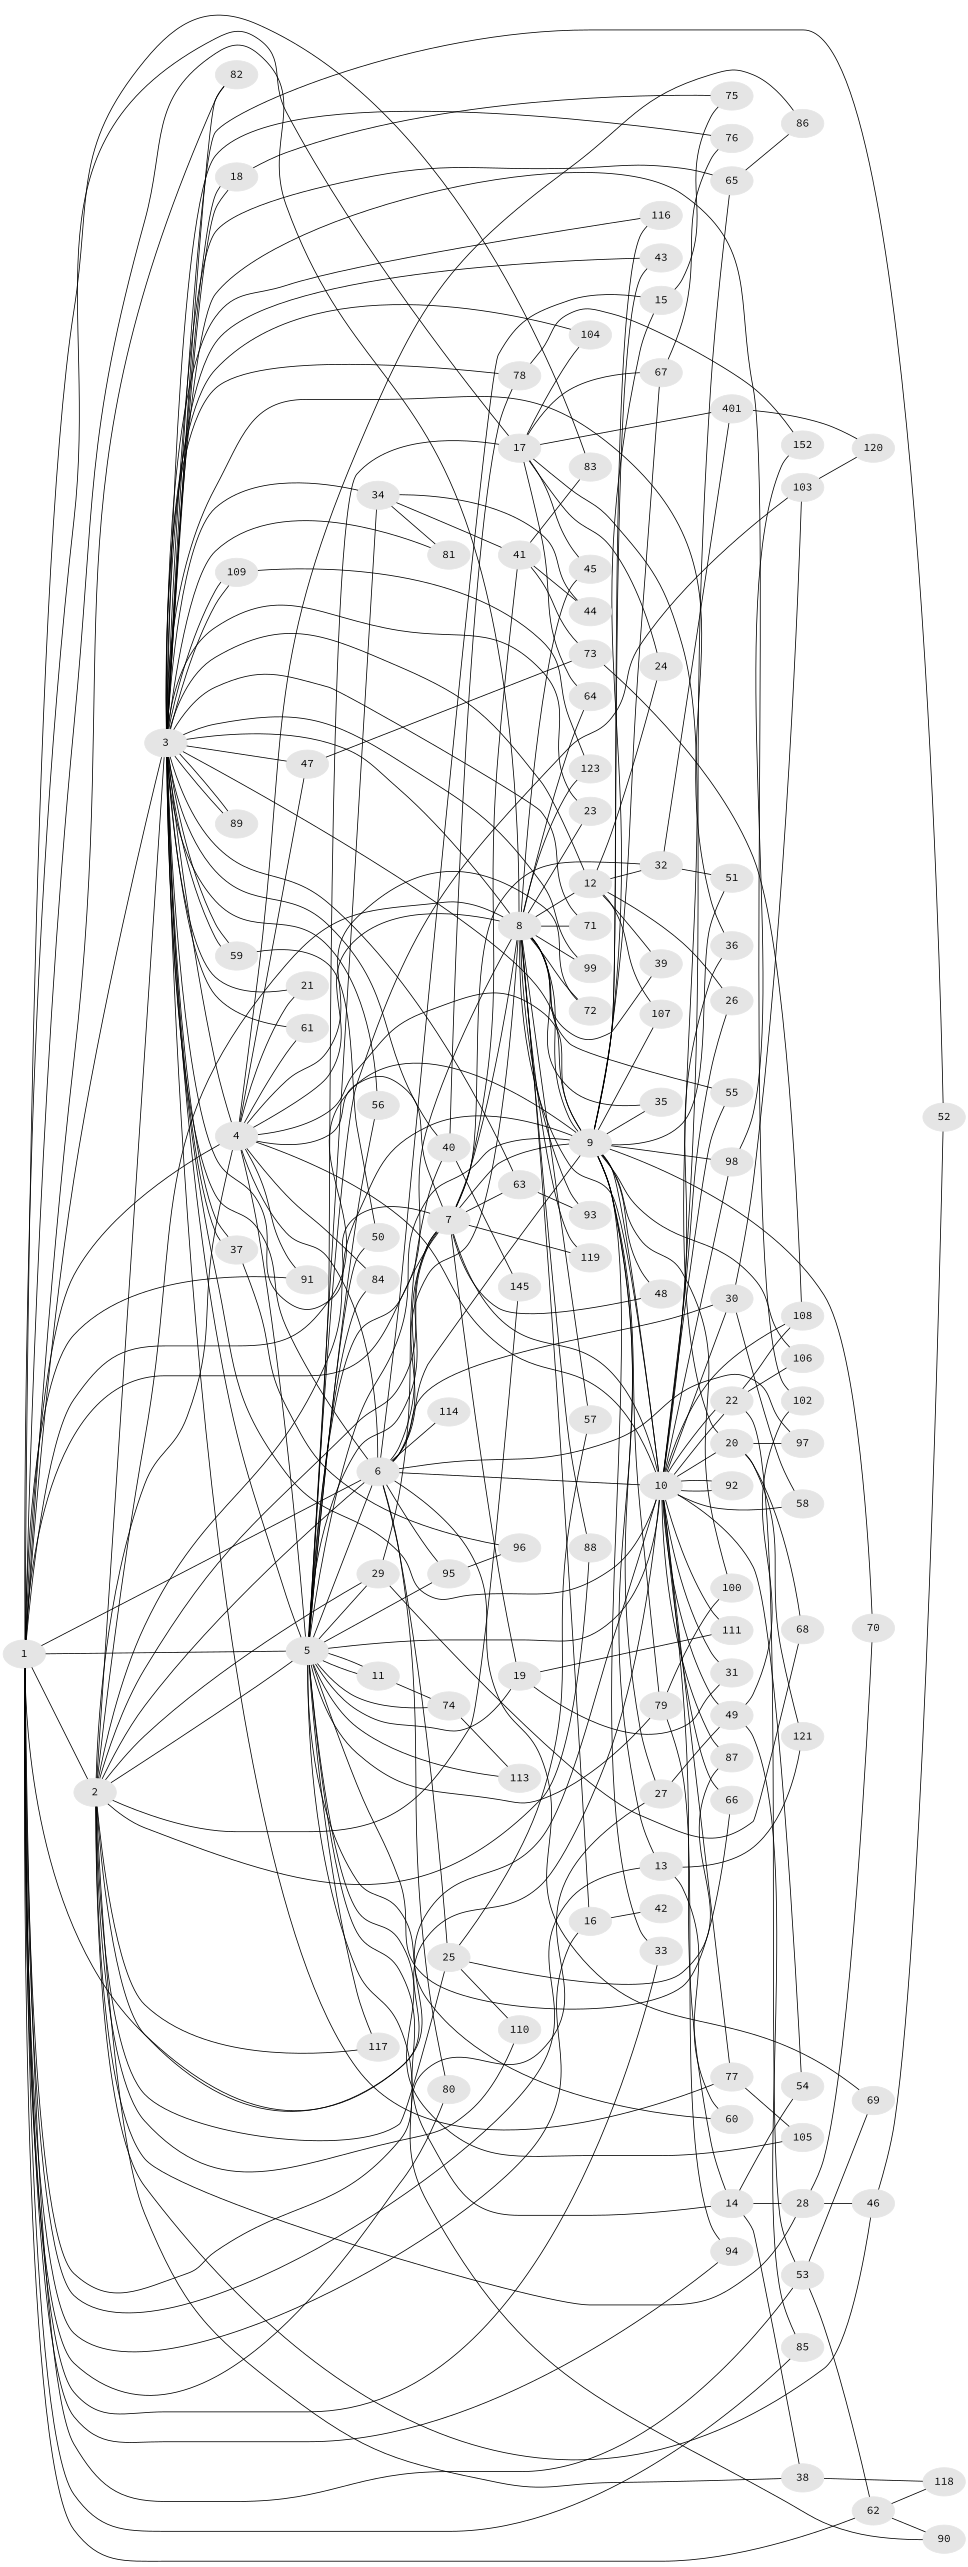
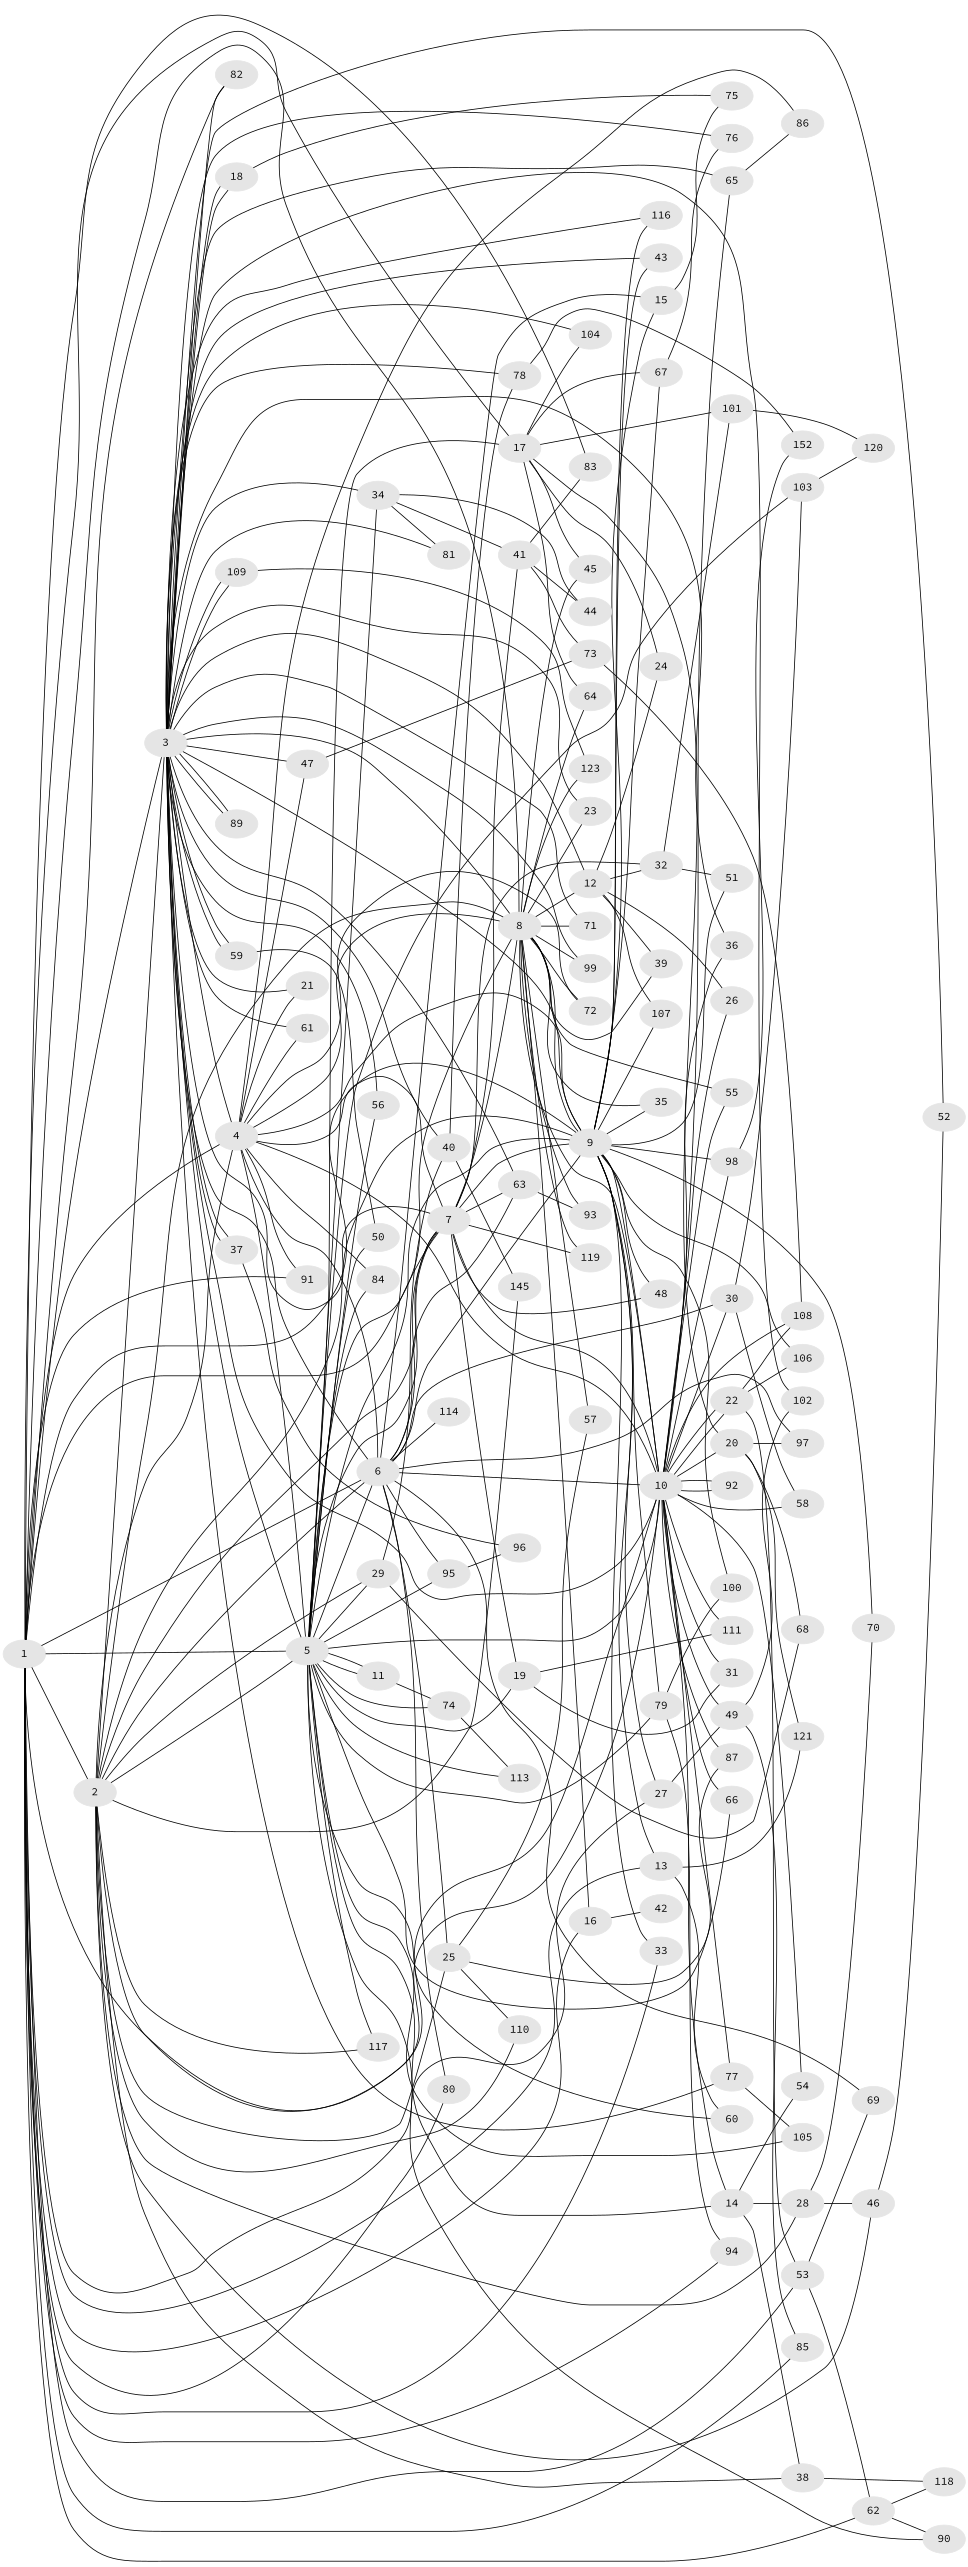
  graph {
    fontname="Source Code Pro"
    rankdir=LR
    node [color=gray90 fontname="Source Code Pro" style=filled]
    edge [fontname="Source Code Pro"]
    1
    2
    3
    4
    5
    6
    7
    8
    9
    10
    13
    16
    17
    27
    33
    53
    62
    80
    82
    83
    85
    91
    94
    25
    28
    29
    38
    46
-   88
    110
    n31 [label=145]
    117
    12
    18
    21
    23
    34
    36
    37
    40
    43
    47
    52
    56
    59
    61
    63
    65
    71
    76
    77
    78
    81
    89
    99
    102
    104
    109
    116
    72
    84
    86
    50
    11
    14
    19
    60
    66
    74
    79
    90
    95
    103
    105
    113
    15
    30
    69
    97
    114
    32
    41
    48
    119
    35
    39
    45
    55
    57
    64
    93
    123
    51
    67
    70
    98
    100
    106
    107
    20
    22
    26
    31
    49
    54
    58
    87
    92
    111
    108
    121
    42
    24
-   101 [label=401]
+   101
    118
    68
    75
    44
    96
    73
    n121 [label=152]
    120
    1 -- 2
    1 -- 3
    1 -- 4
    1 -- 5
    1 -- 6
    1 -- 7
    1 -- 8
    1 -- 9
    1 -- 10
    1 -- 13
    1 -- 16
    1 -- 17
    1 -- 27
    1 -- 33
    1 -- 53
    1 -- 62
    1 -- 80
    1 -- 82
    1 -- 83
    1 -- 85
    1 -- 91
    1 -- 94
    2 -- 3
    2 -- 4
    2 -- 5
    2 -- 6
    2 -- 7
    2 -- 8
    2 -- 9
    2 -- 10
    2 -- 25
    2 -- 28
    2 -- 29
    2 -- 38
    2 -- 46
-   2 -- 88
    2 -- 110
    2 -- n31
    2 -- 117
    3 -- 4
    3 -- 5
    3 -- 6
    3 -- 7
    3 -- 8
    3 -- 9
    3 -- 10
    3 -- 82
    3 -- 12
    3 -- 18
    3 -- 18
    3 -- 21
    3 -- 23
    3 -- 34
    3 -- 36
    3 -- 37
    3 -- 37
    3 -- 40
    3 -- 43
    3 -- 47
    3 -- 52
    3 -- 56
    3 -- 59
    3 -- 59
    3 -- 61
    3 -- 63
    3 -- 65
    3 -- 71
    3 -- 76
    3 -- 77
    3 -- 78
    3 -- 81
    3 -- 89
    3 -- 89
    3 -- 99
    3 -- 102
    3 -- 104
    3 -- 109
    3 -- 109
    3 -- 116
    4 -- 5
    4 -- 6
    4 -- 7
    4 -- 8
    4 -- 9
    4 -- 10
    4 -- 91
    4 -- 21
    4 -- 47
    4 -- 61
    4 -- 72
    4 -- 84
    4 -- 86
    5 -- 6
    5 -- 7
    5 -- 8
    5 -- 9
    5 -- 10
    5 -- 17
    5 -- 29
    5 -- 117
    5 -- 34
    5 -- 56
    5 -- 84
    5 -- 50
    5 -- 11
    5 -- 11
    5 -- 14
    5 -- 19
    5 -- 60
    5 -- 66
    5 -- 74
    5 -- 79
    5 -- 90
    5 -- 95
    5 -- 103
    5 -- 105
    5 -- 113
    6 -- 7
-   6 -- 8
+   6 -- 63
    6 -- 9
    6 -- 10
    6 -- 80
    6 -- 25
    6 -- 95
    6 -- 15
    6 -- 30
    6 -- 69
    6 -- 97
    6 -- 114
    7 -- 8
    7 -- 9
    7 -- 10
    7 -- 63
    7 -- 19
    7 -- 32
    7 -- 41
    7 -- 48
    7 -- 119
    8 -- 9
    8 -- 10
    8 -- 16
-   8 -- 88
    8 -- 12
    8 -- 23
    8 -- 71
    8 -- 99
    8 -- 72
    8 -- 119
    8 -- 35
    8 -- 39
    8 -- 45
    8 -- 55
    8 -- 57
    8 -- 64
    8 -- 93
    8 -- 123
    9 -- 10
    9 -- 13
    9 -- 27
    9 -- 33
    9 -- 43
    9 -- 116
    9 -- 79
    9 -- 15
    9 -- 48
    9 -- 35
    9 -- 51
    9 -- 67
    9 -- 70
    9 -- 98
    9 -- 100
    9 -- 106
    9 -- 107
    10 -- 36
    10 -- 65
    10 -- 77
    10 -- 14
    10 -- 66
    10 -- 30
    10 -- 55
    10 -- 98
    10 -- 20
    10 -- 22
    10 -- 22
    10 -- 26
    10 -- 31
    10 -- 49
    10 -- 54
    10 -- 58
    10 -- 87
    10 -- 92
    10 -- 92
    10 -- 111
    10 -- 108
    13 -- 60
    13 -- 121
    16 -- 42
    17 -- 104
    17 -- 45
    17 -- 64
    17 -- 67
    17 -- 20
    17 -- 24
    17 -- 101
    27 -- 49
    53 -- 62
    53 -- 69
    62 -- 90
    62 -- 118
    25 -- 110
    25 -- 57
    25 -- 87
    28 -- 46
    28 -- 70
    29 -- 40
    29 -- 68
    38 -- 118
    46 -- 52
    12 -- 32
    12 -- 39
    12 -- 107
    12 -- 26
    12 -- 24
    18 -- 75
    34 -- 81
    34 -- 41
    34 -- 44
    37 -- 96
    40 -- n31
    40 -- 78
    47 -- 73
    59 -- 50
    63 -- 93
    65 -- 86
    77 -- 105
    78 -- n121
    109 -- 123
    11 -- 74
    14 -- 28
    14 -- 38
    14 -- 54
    19 -- 31
    19 -- 111
    74 -- 113
    79 -- 94
    79 -- 100
    95 -- 96
    103 -- 120
    15 -- 75
    30 -- 103
    30 -- 58
    32 -- 51
    32 -- 101
    41 -- 83
    41 -- 44
    41 -- 73
    67 -- 76
    98 -- n121
    20 -- 97
    20 -- 121
    20 -- 68
    22 -- 53
    22 -- 106
    22 -- 108
    49 -- 85
    49 -- 102
    101 -- 120
    73 -- 108
  }
